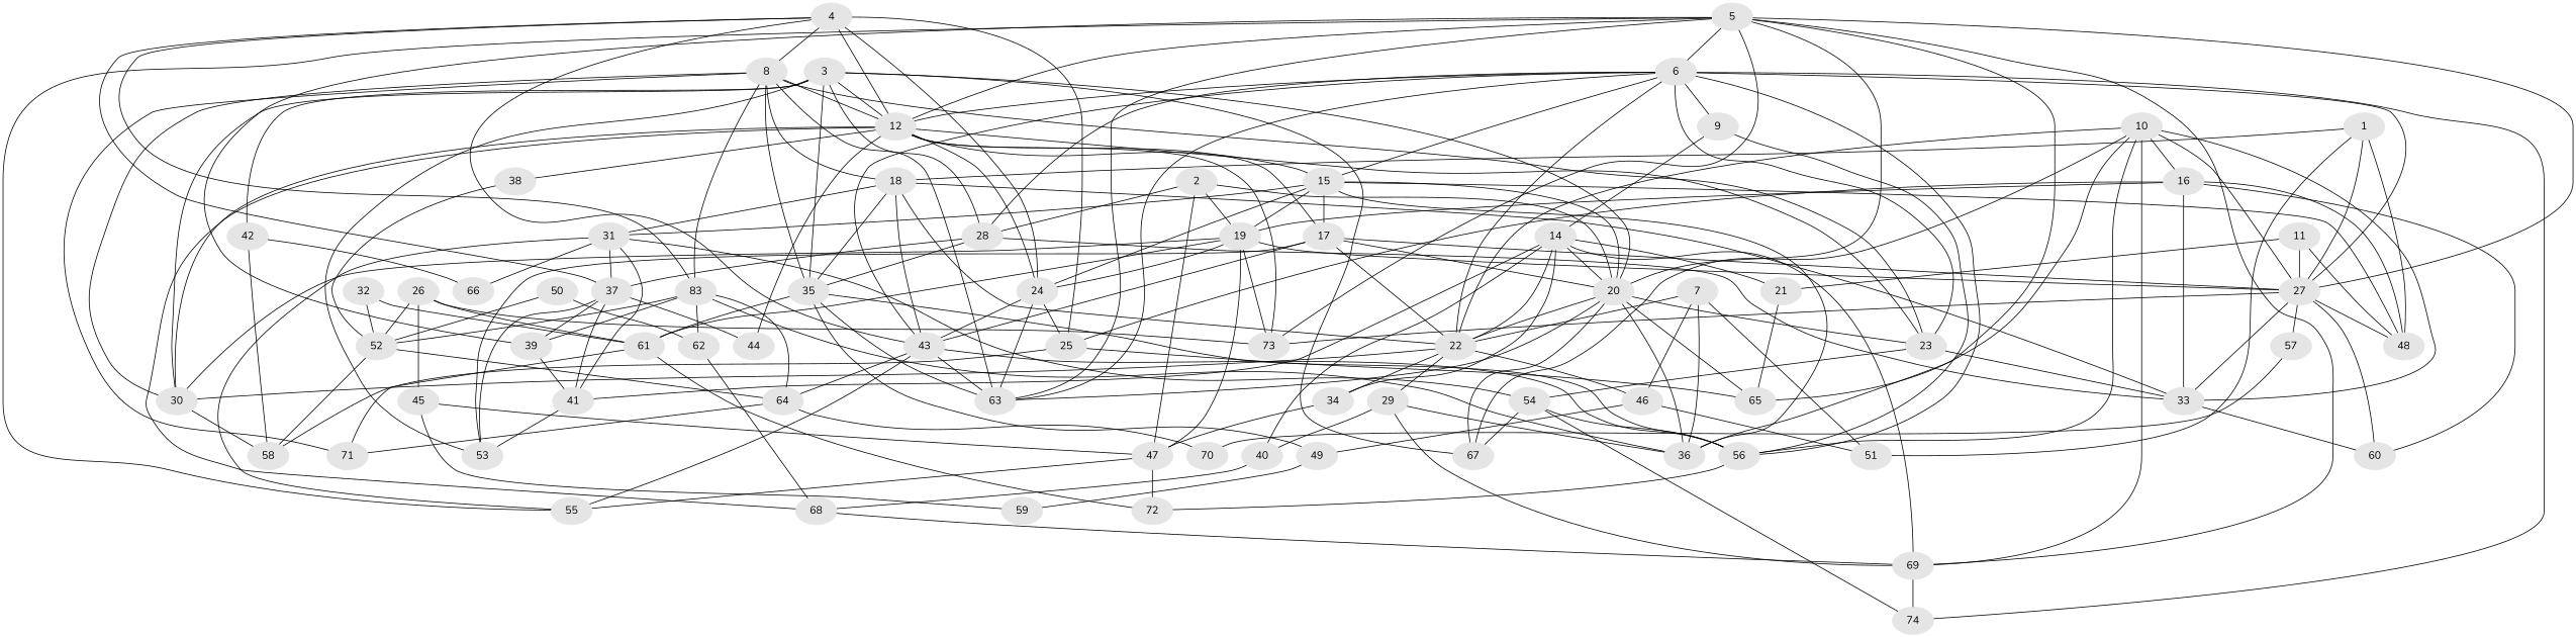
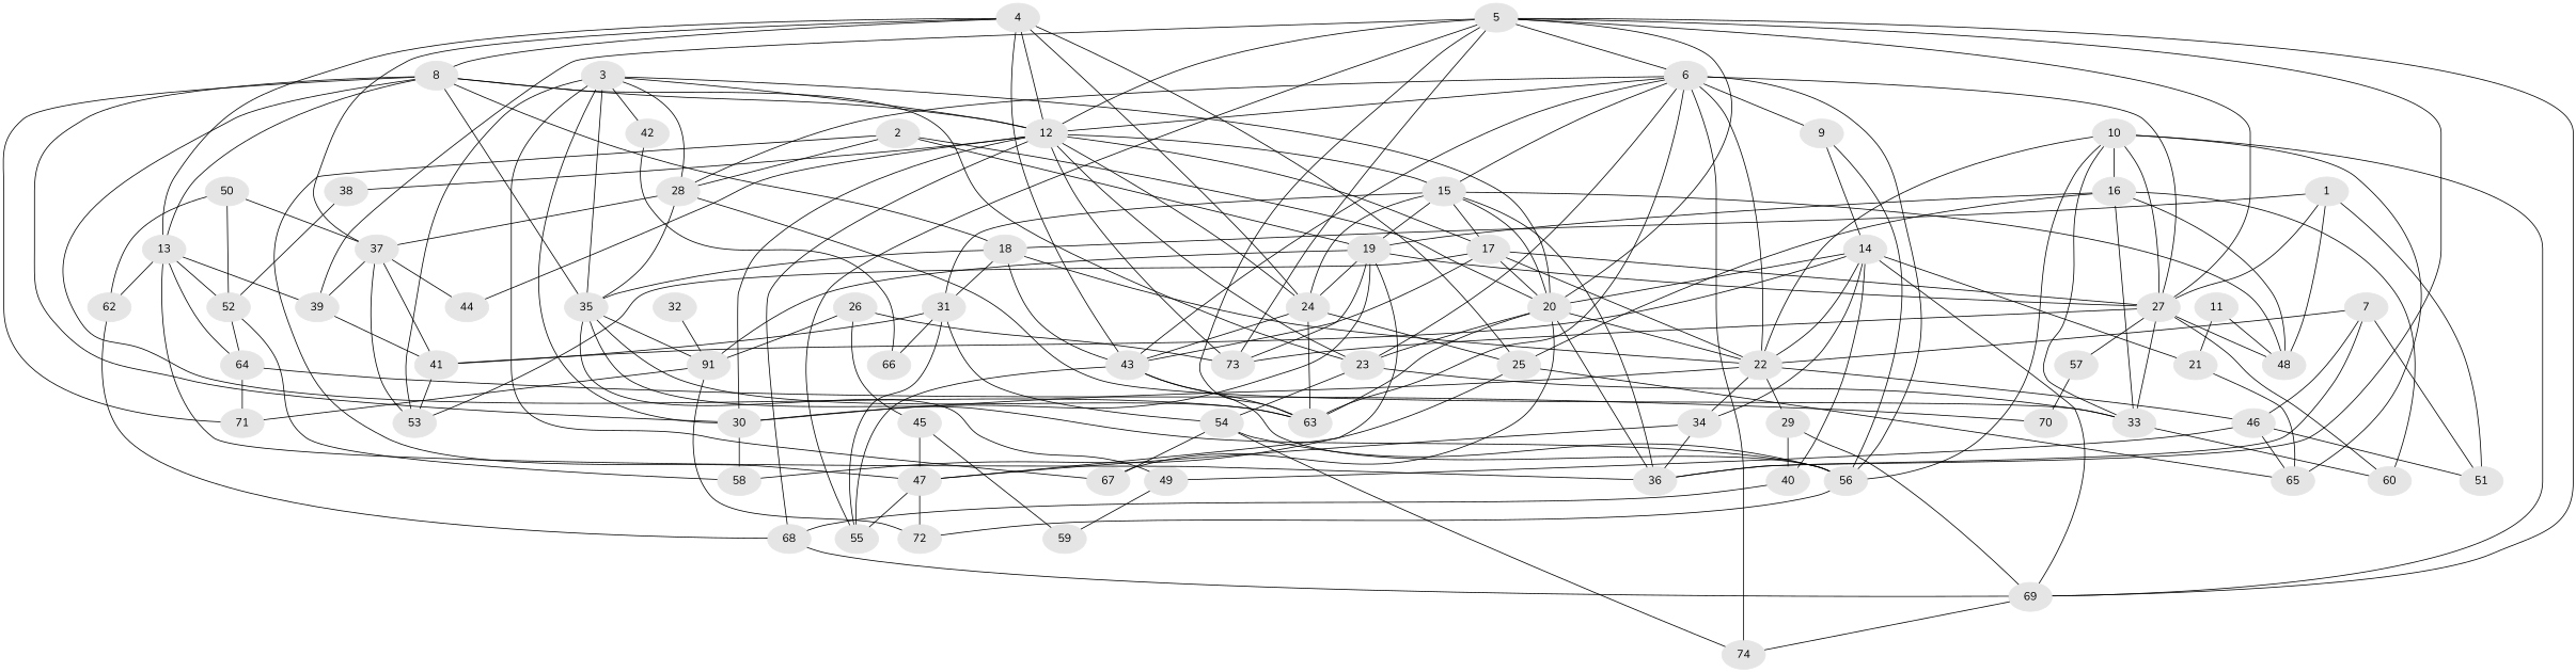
  graph {
    fontname=Nunito
    node [color=gray90 fontname=Nunito style=filled]
    edge [fontname=Nunito weight=1.0]
    1
    18
    27
    48
    51
    35
    43
    22
    33
    31
    73
    60
    57
    2
    19
    20
    47
    28
    30
    24
-   61
+   61 [label=91]
    67
    36
    63
    23
    65
    55
    72
    3
    12
    42
    53
    15
    17
    38
    44
    68
    37
    58
    56
    49
    66
    4
    8
-   13 [label=83]
+   13
    25
    71
    39
    52
    62
    64
    41
    5
    6
    69
    9
    74
    14
    46
    34
    29
    54
    7
    21
    40
    10
    16
    11
    70
    26
    45
    59
    32
    50
    1 -- 18
    1 -- 27
    1 -- 48
    1 -- 51
    18 -- 35
    18 -- 43
    18 -- 22
-   18 -- 33 [weight=2.0]
    18 -- 31 [weight=2.0]
    27 -- 48
    27 -- 33
    27 -- 73
    27 -- 60
    27 -- 57 [weight=2.0]
    35 -- 61
    35 -- 63
    35 -- 56
    35 -- 49
    43 -- 63
    43 -- 55
    43 -- 56
-   43 -- 64
    22 -- 30 [weight=2.0]
    22 -- 46
    22 -- 34
    22 -- 29
    33 -- 60
    31 -- 55
-   31 -- 37
+   50 -- 37
    31 -- 66
    31 -- 41
    31 -- 54
    57 -- 70
    2 -- 19
    2 -- 20
    2 -- 47
    2 -- 28
    19 -- 27
    19 -- 73
    19 -- 47
    19 -- 30
    19 -- 24
    19 -- 61
    20 -- 22 [weight=2.0]
    20 -- 67
    20 -- 36
    20 -- 63
    20 -- 23
-   20 -- 65
+   46 -- 65
    47 -- 55
    47 -- 72
    28 -- 35
    28 -- 33
    28 -- 37
    30 -- 58
    24 -- 43
    24 -- 63 [weight=2.0]
    24 -- 25
    61 -- 72
    61 -- 71
    23 -- 33
    23 -- 54
    3 -- 35
    3 -- 20
    3 -- 28
    3 -- 30 [weight=2.0]
    3 -- 67
    3 -- 12
    3 -- 42
    3 -- 53
    12 -- 73
    12 -- 30
    12 -- 24
    12 -- 23
    12 -- 15
    12 -- 17
    12 -- 38
    12 -- 44
    12 -- 68
-   42 -- 58
    42 -- 66
    15 -- 48
    15 -- 31
    15 -- 19 [weight=3.0]
    15 -- 20
    15 -- 24 [weight=3.0]
    15 -- 36 [weight=2.0]
    15 -- 17
    17 -- 27
    17 -- 43
    17 -- 22
    17 -- 20
    17 -- 53
    38 -- 52
    68 -- 69
    37 -- 53
    37 -- 44
    37 -- 39
    37 -- 41
    56 -- 72
    49 -- 59
    4 -- 43
    4 -- 24
    4 -- 12 [weight=2.0]
    4 -- 37
    4 -- 8
    4 -- 13
    4 -- 25
    8 -- 18
    8 -- 35
    8 -- 30
    8 -- 63
    8 -- 23
    8 -- 12
    8 -- 13
    8 -- 71
    13 -- 36 [weight=2.0]
    13 -- 39
    13 -- 52
    13 -- 62
    13 -- 64
    25 -- 65
    25 -- 58
    39 -- 41
    52 -- 58
    52 -- 64
    62 -- 68
    64 -- 71
    64 -- 70
    41 -- 53
    5 -- 27
    5 -- 73
    5 -- 20
    5 -- 36
    5 -- 63
    5 -- 55
    5 -- 12
    5 -- 39
    5 -- 6
    5 -- 69
    6 -- 27
    6 -- 43
    6 -- 22
    6 -- 28
    6 -- 63
    6 -- 23
    6 -- 12
    6 -- 15
    6 -- 56
    6 -- 9 [weight=2.0]
    6 -- 74
    69 -- 74
    9 -- 56
    9 -- 14
    14 -- 22
    14 -- 20
    14 -- 41
    14 -- 69
    14 -- 34
    14 -- 21
    14 -- 40
    46 -- 51
    46 -- 49
    34 -- 47
-   29 -- 36
+   34 -- 36
    29 -- 69
    29 -- 40
    54 -- 67
    54 -- 56
    54 -- 74
    7 -- 51
    7 -- 22
    7 -- 36
    7 -- 46
    21 -- 65
    40 -- 68
    10 -- 27
    10 -- 22
    10 -- 33
-   10 -- 67
    10 -- 65
    10 -- 56
    10 -- 69
    10 -- 16 [weight=2.0]
    16 -- 48
    16 -- 33
    16 -- 60
    16 -- 19
    16 -- 25
-   11 -- 27
    11 -- 48
    11 -- 21
    26 -- 73
    26 -- 61
-   26 -- 52
    26 -- 45
    45 -- 47
    45 -- 59
    32 -- 61
-   32 -- 52
    50 -- 52
    50 -- 62
  }
